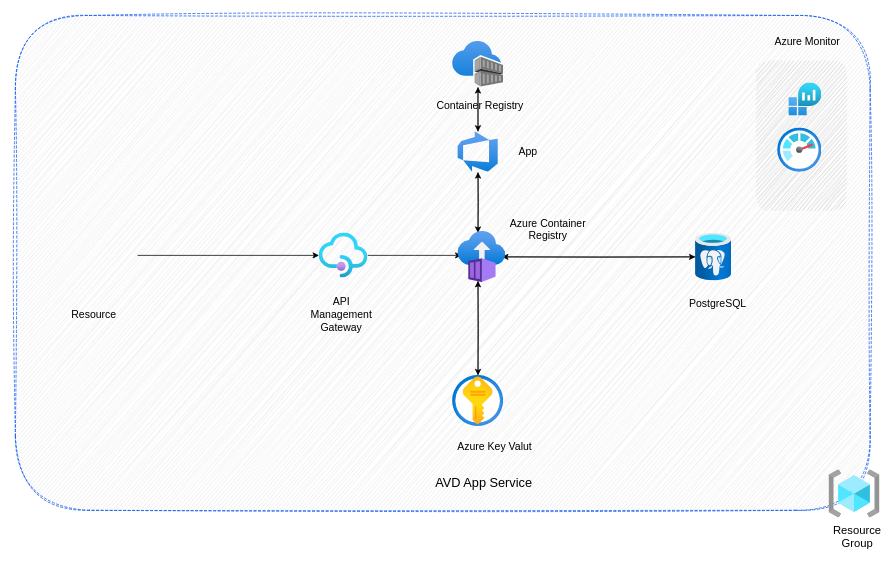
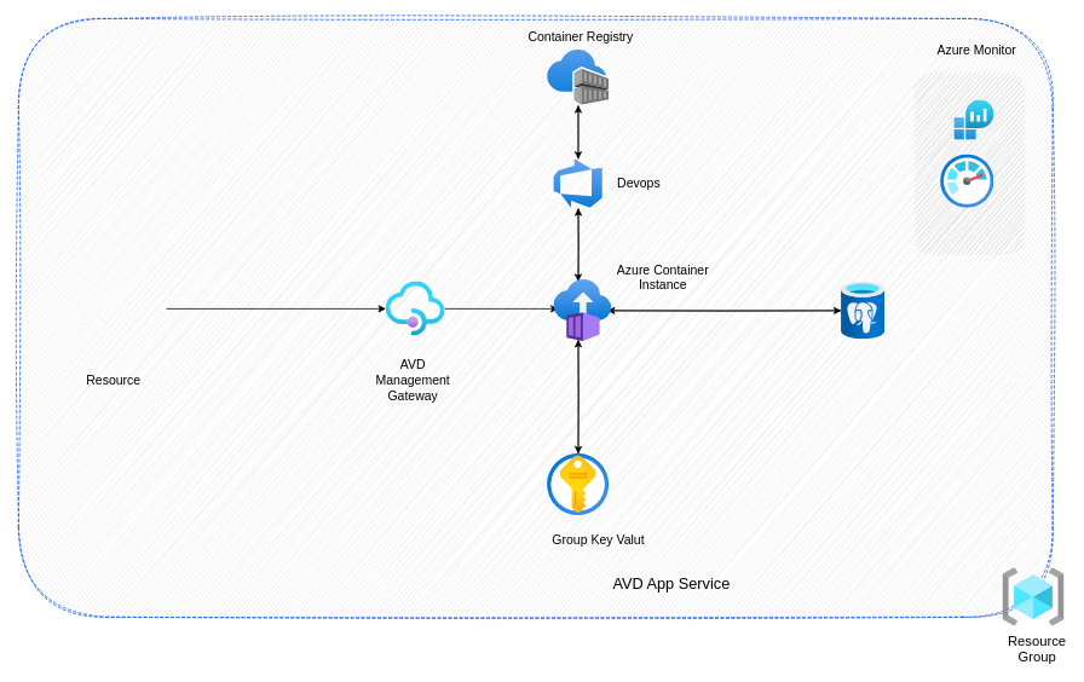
  <mxCell id="0" />
  <mxCell id="1" parent="0" />
  <mxCell id="2" value="" style="rounded=1;whiteSpace=wrap;html=1;dashed=1;fillColor=#E6E6E6;fontColor=#333333;strokeColor=#0c57ed;glass=0;gradientColor=none;sketch=1;curveFitting=1;jiggle=2;shadow=0;" vertex="1" parent="1"><mxGeometry x="20" y="20" width="1140" height="660" as="geometry" /></mxCell>
  <mxCell id="3" value="" style="rounded=1;whiteSpace=wrap;html=1;fillColor=#d2d0d0;strokeColor=none;sketch=1;curveFitting=1;jiggle=2;" vertex="1" parent="1"><mxGeometry x="1008" y="80" width="120" height="200" as="geometry" /></mxCell>
  <mxCell id="4" style="edgeStyle=orthogonalEdgeStyle;rounded=0;orthogonalLoop=1;jettySize=auto;html=1;" edge="1" parent="1" source="5"><mxGeometry relative="1" as="geometry"><mxPoint x="669" y="342" as="targetPoint" /></mxGeometry></mxCell>
  <mxCell id="5" value="" style="image;aspect=fixed;html=1;points=[];align=center;fontSize=12;image=img/lib/azure2/databases/Azure_Database_PostgreSQL_Server.svg;" vertex="1" parent="1"><mxGeometry x="927" y="310" width="48" height="64" as="geometry" /></mxCell>
  <mxCell id="6" style="edgeStyle=orthogonalEdgeStyle;rounded=0;orthogonalLoop=1;jettySize=auto;html=1;" edge="1" parent="1" source="7" target="30"><mxGeometry relative="1" as="geometry" /></mxCell>
  <mxCell id="7" value="" style="image;aspect=fixed;html=1;points=[];align=center;fontSize=12;image=img/lib/azure2/containers/Container_Registries.svg;" vertex="1" parent="1"><mxGeometry x="603" y="54.5" width="68" height="61" as="geometry" /></mxCell>
  <mxCell id="8" style="edgeStyle=orthogonalEdgeStyle;rounded=0;orthogonalLoop=1;jettySize=auto;html=1;" edge="1" parent="1" target="15"><mxGeometry relative="1" as="geometry"><mxPoint x="637" y="374" as="sourcePoint" /></mxGeometry></mxCell>
  <mxCell id="9" style="edgeStyle=orthogonalEdgeStyle;rounded=0;orthogonalLoop=1;jettySize=auto;html=1;" edge="1" parent="1" target="5"><mxGeometry relative="1" as="geometry"><mxPoint x="669" y="342" as="sourcePoint" /></mxGeometry></mxCell>
  <mxCell id="10" value="" style="edgeStyle=orthogonalEdgeStyle;rounded=0;orthogonalLoop=1;jettySize=auto;html=1;" edge="1" parent="1" target="30"><mxGeometry relative="1" as="geometry"><mxPoint x="637" y="310" as="sourcePoint" /></mxGeometry></mxCell>
  <mxCell id="11" value="" style="image;aspect=fixed;html=1;points=[];align=center;fontSize=12;image=img/lib/azure2/integration/API_Management_Services.svg;" vertex="1" parent="1"><mxGeometry x="425" y="310" width="65" height="60" as="geometry" /></mxCell>
  <mxCell id="12" style="edgeStyle=orthogonalEdgeStyle;rounded=0;orthogonalLoop=1;jettySize=auto;html=1;" edge="1" parent="1" source="13" target="11"><mxGeometry relative="1" as="geometry" /></mxCell>
  <mxCell id="13" value="" style="shape=image;html=1;verticalAlign=top;verticalLabelPosition=bottom;labelBackgroundColor=#ffffff;imageAspect=0;aspect=fixed;image=https://cdn1.iconfinder.com/data/icons/unicons-line-vol-5/24/react-128.png" vertex="1" parent="1"><mxGeometry x="55" y="276" width="128" height="128" as="geometry" /></mxCell>
  <mxCell id="14" style="edgeStyle=orthogonalEdgeStyle;rounded=0;orthogonalLoop=1;jettySize=auto;html=1;" edge="1" parent="1" source="15"><mxGeometry relative="1" as="geometry"><mxPoint x="637" y="374" as="targetPoint" /></mxGeometry></mxCell>
  <mxCell id="15" value="" style="image;aspect=fixed;html=1;points=[];align=center;fontSize=12;image=img/lib/azure2/security/Key_Vaults.svg;" vertex="1" parent="1"><mxGeometry x="603" y="500" width="68" height="68" as="geometry" /></mxCell>
  <mxCell id="16" style="edgeStyle=orthogonalEdgeStyle;rounded=0;orthogonalLoop=1;jettySize=auto;html=1;entryX=0.156;entryY=0.469;entryDx=0;entryDy=0;entryPerimeter=0;" edge="1" parent="1" source="11"><mxGeometry relative="1" as="geometry"><mxPoint x="614.984" y="340.016" as="targetPoint" /></mxGeometry></mxCell>
  <mxCell id="17" value="" style="image;aspect=fixed;html=1;points=[];align=center;fontSize=12;image=img/lib/azure2/general/Resource_Groups.svg;" vertex="1" parent="1"><mxGeometry x="1105" y="626" width="68" height="64" as="geometry" /></mxCell>
  <mxCell id="18" value="&lt;font style=&quot;font-size: 15px;&quot;&gt;Resource Group&lt;/font&gt;" style="text;html=1;strokeColor=none;fillColor=none;align=center;verticalAlign=middle;whiteSpace=wrap;rounded=0;" vertex="1" parent="1"><mxGeometry x="1113" y="700" width="60" height="30" as="geometry" /></mxCell>
- <mxCell id="19" value="&lt;font style=&quot;font-size: 14px;&quot;&gt;Azure Key Valut&lt;/font&gt;" style="text;html=1;strokeColor=none;fillColor=none;align=center;verticalAlign=middle;whiteSpace=wrap;rounded=0;" vertex="1" parent="1"><mxGeometry x="575" y="580" width="169" height="30" as="geometry" /></mxCell>
+ <mxCell id="19" value="&lt;font style=&quot;font-size: 14px;&quot;&gt;Group Key Valut&lt;/font&gt;" style="text;html=1;strokeColor=none;fillColor=none;align=center;verticalAlign=middle;whiteSpace=wrap;rounded=0;" vertex="1" parent="1"><mxGeometry x="575" y="580" width="169" height="30" as="geometry" /></mxCell>
  <mxCell id="20" value="&lt;font style=&quot;font-size: 14px;&quot;&gt;Resource&lt;/font&gt;" style="text;html=1;strokeColor=none;fillColor=none;align=center;verticalAlign=middle;whiteSpace=wrap;rounded=0;" vertex="1" parent="1"><mxGeometry x="95" y="404" width="60" height="30" as="geometry" /></mxCell>
- <mxCell id="21" value="&lt;font style=&quot;font-size: 14px;&quot;&gt;API Management Gateway&lt;/font&gt;" style="text;html=1;strokeColor=none;fillColor=none;align=center;verticalAlign=middle;whiteSpace=wrap;rounded=0;" vertex="1" parent="1"><mxGeometry x="425" y="404" width="60" height="30" as="geometry" /></mxCell>
- <mxCell id="22" value="&lt;font style=&quot;font-size: 14px;&quot;&gt;Container Registry&lt;/font&gt;" style="text;html=1;strokeColor=none;fillColor=none;align=center;verticalAlign=middle;whiteSpace=wrap;rounded=0;" vertex="1" parent="1"><mxGeometry x="575" y="124.5" width="130" height="30" as="geometry" /></mxCell>
- <mxCell id="23" value="&lt;font style=&quot;font-size: 14px;&quot;&gt;PostgreSQL&lt;/font&gt;" style="text;html=1;strokeColor=none;fillColor=none;align=center;verticalAlign=middle;whiteSpace=wrap;rounded=0;" vertex="1" parent="1"><mxGeometry x="927" y="390" width="60" height="30" as="geometry" /></mxCell>
- <mxCell id="24" value="&lt;font style=&quot;font-size: 17px;&quot;&gt;AVD App Service&lt;/font&gt;" style="text;html=1;strokeColor=none;fillColor=none;align=center;verticalAlign=middle;whiteSpace=wrap;rounded=0;" vertex="1" parent="1"><mxGeometry x="535" y="630" width="220" height="30" as="geometry" /></mxCell>
+ <mxCell id="21" value="&lt;font style=&quot;font-size: 14px;&quot;&gt;AVD Management Gateway&lt;/font&gt;" style="text;html=1;strokeColor=none;fillColor=none;align=center;verticalAlign=middle;whiteSpace=wrap;rounded=0;" vertex="1" parent="1"><mxGeometry x="425" y="404" width="60" height="30" as="geometry" /></mxCell>
+ <mxCell id="22" value="&lt;font style=&quot;font-size: 14px;&quot;&gt;Container Registry&lt;/font&gt;" style="text;html=1;strokeColor=none;fillColor=none;align=center;verticalAlign=middle;whiteSpace=wrap;rounded=0;" vertex="1" parent="1"><mxGeometry x="575" y="24.5" width="130" height="30" as="geometry" /></mxCell>
+ <mxCell id="24" value="&lt;font style=&quot;font-size: 17px;&quot;&gt;AVD App Service&lt;/font&gt;" style="text;html=1;strokeColor=none;fillColor=none;align=center;verticalAlign=middle;whiteSpace=wrap;rounded=0;" vertex="1" parent="1"><mxGeometry x="630" y="630" width="220" height="30" as="geometry" /></mxCell>
  <mxCell id="25" value="" style="image;aspect=fixed;html=1;points=[];align=center;fontSize=12;image=img/lib/azure2/management_governance/Monitor.svg;" vertex="1" parent="1"><mxGeometry x="1036.5" y="170" width="59" height="59" as="geometry" /></mxCell>
  <mxCell id="26" value="" style="image;aspect=fixed;html=1;points=[];align=center;fontSize=12;image=img/lib/azure2/analytics/Log_Analytics_Workspaces.svg;" vertex="1" parent="1"><mxGeometry x="1051.5" y="110" width="44" height="44" as="geometry" /></mxCell>
  <mxCell id="27" value="&lt;font style=&quot;font-size: 14px;&quot;&gt;Azure Monitor&lt;/font&gt;" style="text;html=1;strokeColor=none;fillColor=none;align=center;verticalAlign=middle;whiteSpace=wrap;rounded=0;" vertex="1" parent="1"><mxGeometry x="1029.5" y="40" width="93" height="30" as="geometry" /></mxCell>
  <mxCell id="28" style="edgeStyle=orthogonalEdgeStyle;rounded=0;orthogonalLoop=1;jettySize=auto;html=1;" edge="1" parent="1" source="30" target="7"><mxGeometry relative="1" as="geometry" /></mxCell>
  <mxCell id="29" style="edgeStyle=orthogonalEdgeStyle;rounded=0;orthogonalLoop=1;jettySize=auto;html=1;" edge="1" parent="1" source="30"><mxGeometry relative="1" as="geometry"><mxPoint x="637" y="310" as="targetPoint" /></mxGeometry></mxCell>
  <mxCell id="30" value="" style="image;aspect=fixed;html=1;points=[];align=center;fontSize=12;image=img/lib/azure2/devops/Azure_DevOps.svg;" vertex="1" parent="1"><mxGeometry x="610" y="175" width="54" height="54" as="geometry" /></mxCell>
  <mxCell id="31" value="" style="image;aspect=fixed;html=1;points=[];align=center;fontSize=12;image=img/lib/azure2/compute/Container_Instances.svg;" vertex="1" parent="1"><mxGeometry x="610" y="308" width="64" height="68" as="geometry" /></mxCell>
- <mxCell id="32" value="&lt;font style=&quot;font-size: 14px;&quot;&gt;Azure Container Registry&lt;/font&gt;" style="text;html=1;strokeColor=none;fillColor=none;align=center;verticalAlign=middle;whiteSpace=wrap;rounded=0;" vertex="1" parent="1"><mxGeometry x="655" y="290" width="151" height="30" as="geometry" /></mxCell>
- <mxCell id="33" value="&lt;font style=&quot;font-size: 14px;&quot;&gt;App&lt;/font&gt;" style="text;html=1;strokeColor=none;fillColor=none;align=center;verticalAlign=middle;whiteSpace=wrap;rounded=0;" vertex="1" parent="1"><mxGeometry x="674" y="187" width="60" height="30" as="geometry" /></mxCell>
+ <mxCell id="32" value="&lt;font style=&quot;font-size: 14px;&quot;&gt;Azure Container Instance&lt;/font&gt;" style="text;html=1;strokeColor=none;fillColor=none;align=center;verticalAlign=middle;whiteSpace=wrap;rounded=0;" vertex="1" parent="1"><mxGeometry x="655" y="290" width="151" height="30" as="geometry" /></mxCell>
+ <mxCell id="33" value="&lt;font style=&quot;font-size: 14px;&quot;&gt;Devops&lt;/font&gt;" style="text;html=1;strokeColor=none;fillColor=none;align=center;verticalAlign=middle;whiteSpace=wrap;rounded=0;" vertex="1" parent="1"><mxGeometry x="674" y="187" width="60" height="30" as="geometry" /></mxCell>
